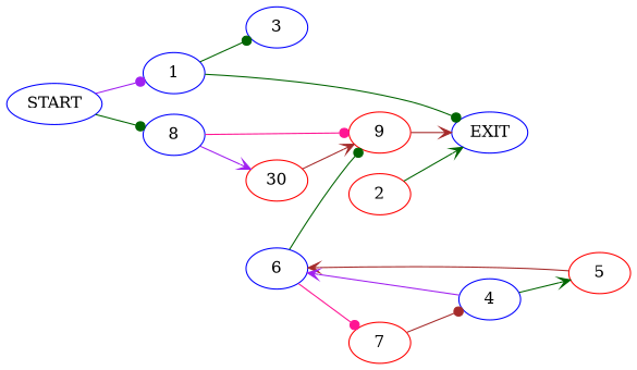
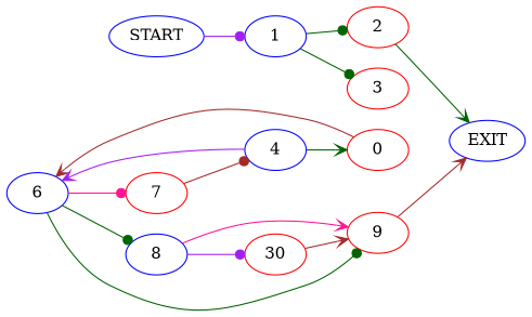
  digraph {
    rankdir=LR
    node [color=blue]
    edge [arrowhead=dot color=darkgreen]
    n1 [label=START]
    1
    2 [color=red]
-   3
+   3 [color=red]
    n5 [label=EXIT]
-   5 [color=red]
+   5 [color=red label=0]
    4
    6
    7 [color=red]
    8
    9 [color=red]
    n12 [color=red label=30]
    n1 -> 1 [color=purple]
-   1 -> n5
+   1 -> 2
    1 -> 3
    2 -> n5 [arrowhead=vee]
    5 -> 6 [arrowhead=vee color=brown]
    4 -> 5 [arrowhead=vee]
    4 -> 6 [arrowhead=vee color=purple]
    6 -> 7 [color=deeppink]
-   n1 -> 8
+   6 -> 8
    6 -> 9
    7 -> 4 [color=brown]
-   8 -> 9 [color=deeppink]
-   8 -> n12 [arrowhead=vee color=purple]
+   8 -> 9 [arrowhead=vee color=deeppink]
+   8 -> n12 [color=purple]
    9 -> n5 [arrowhead=vee color=brown]
    n12 -> 9 [arrowhead=vee color=brown]
  }
